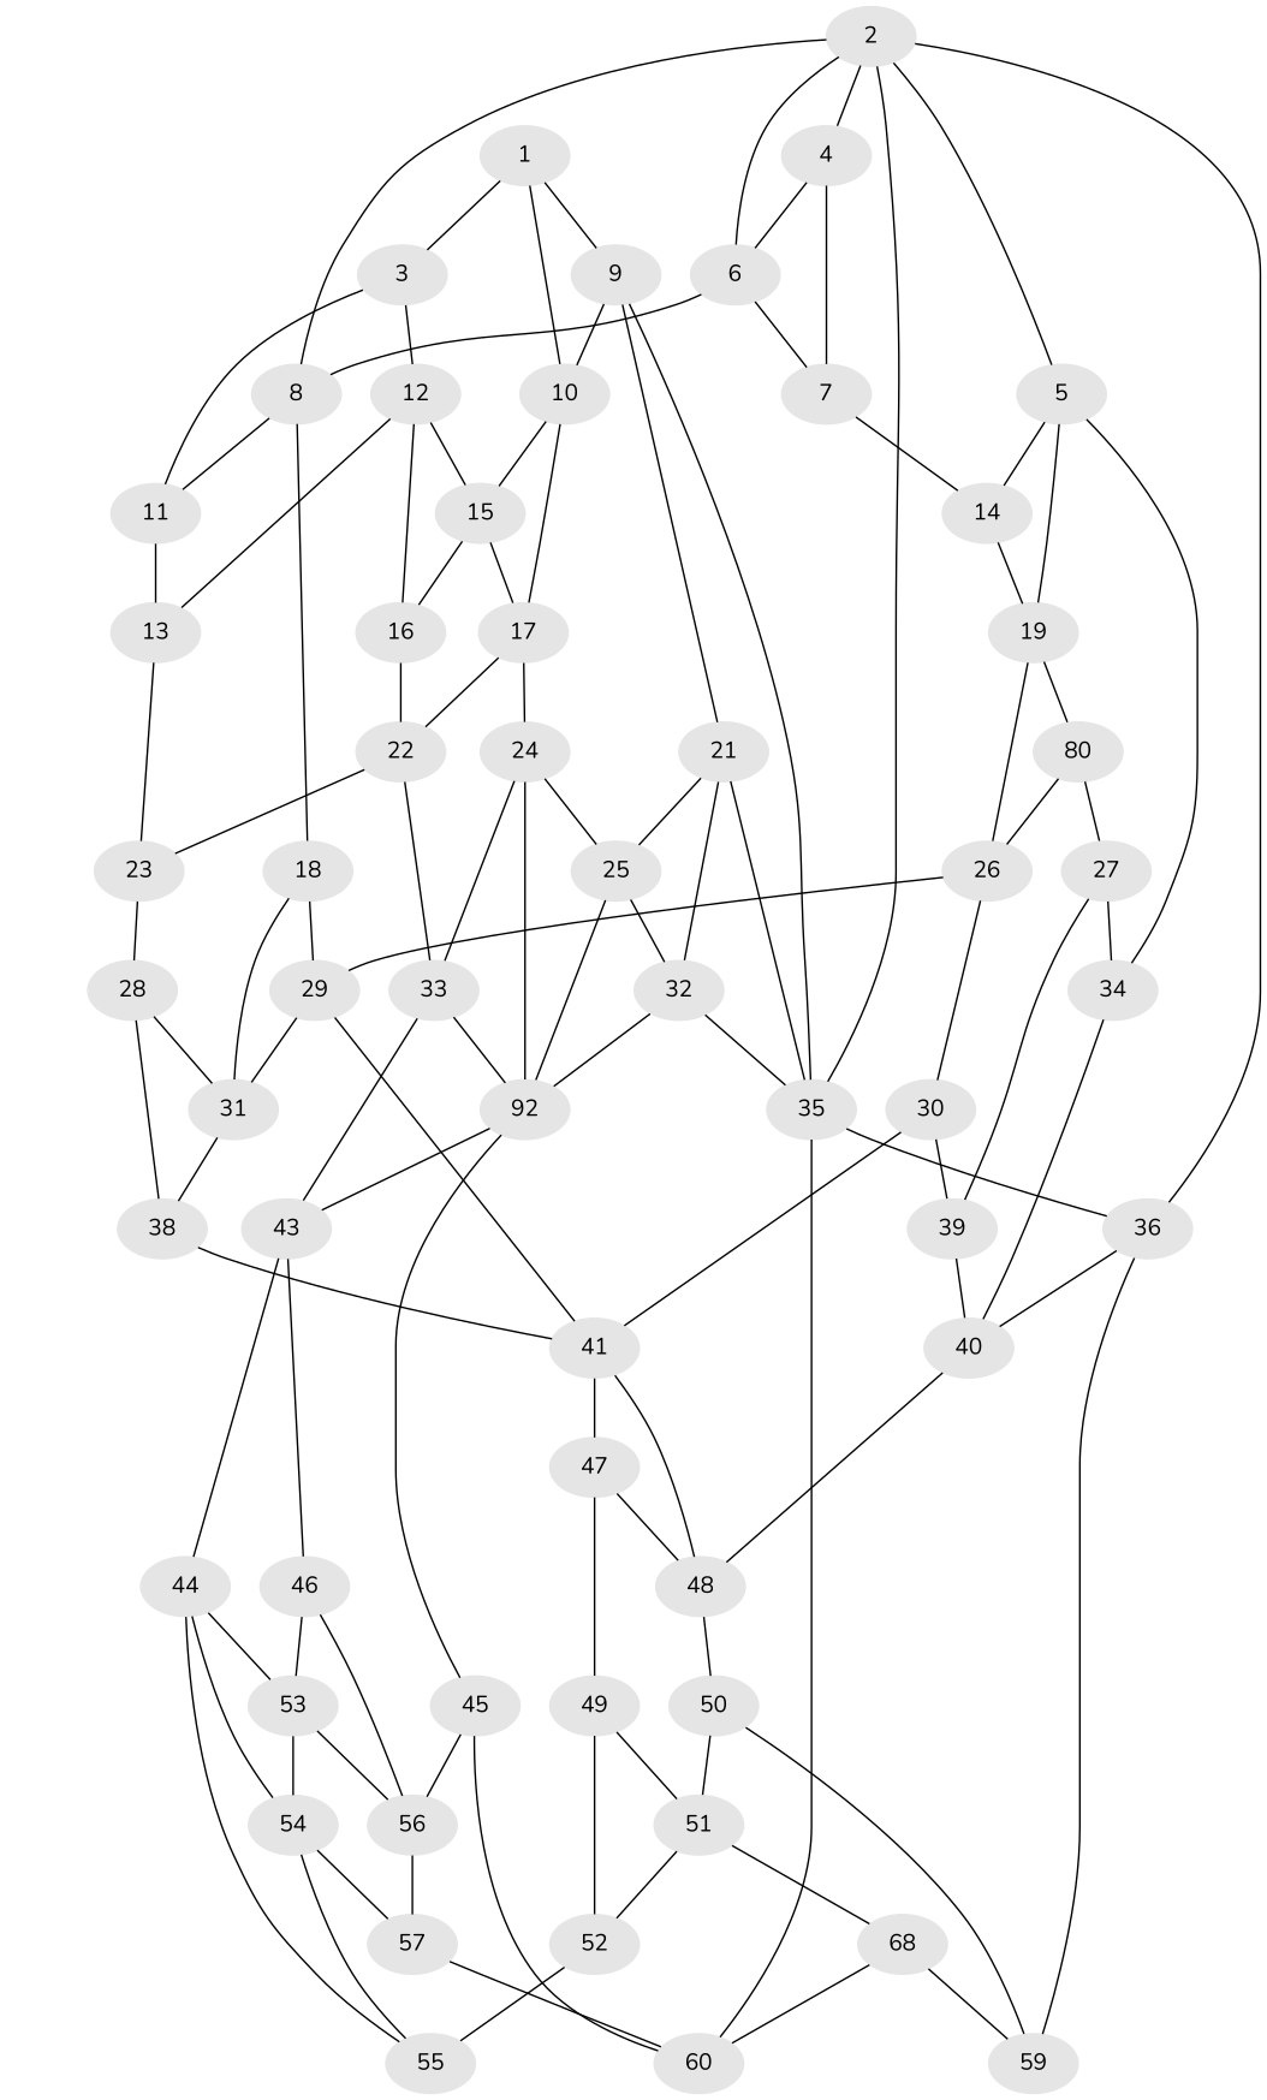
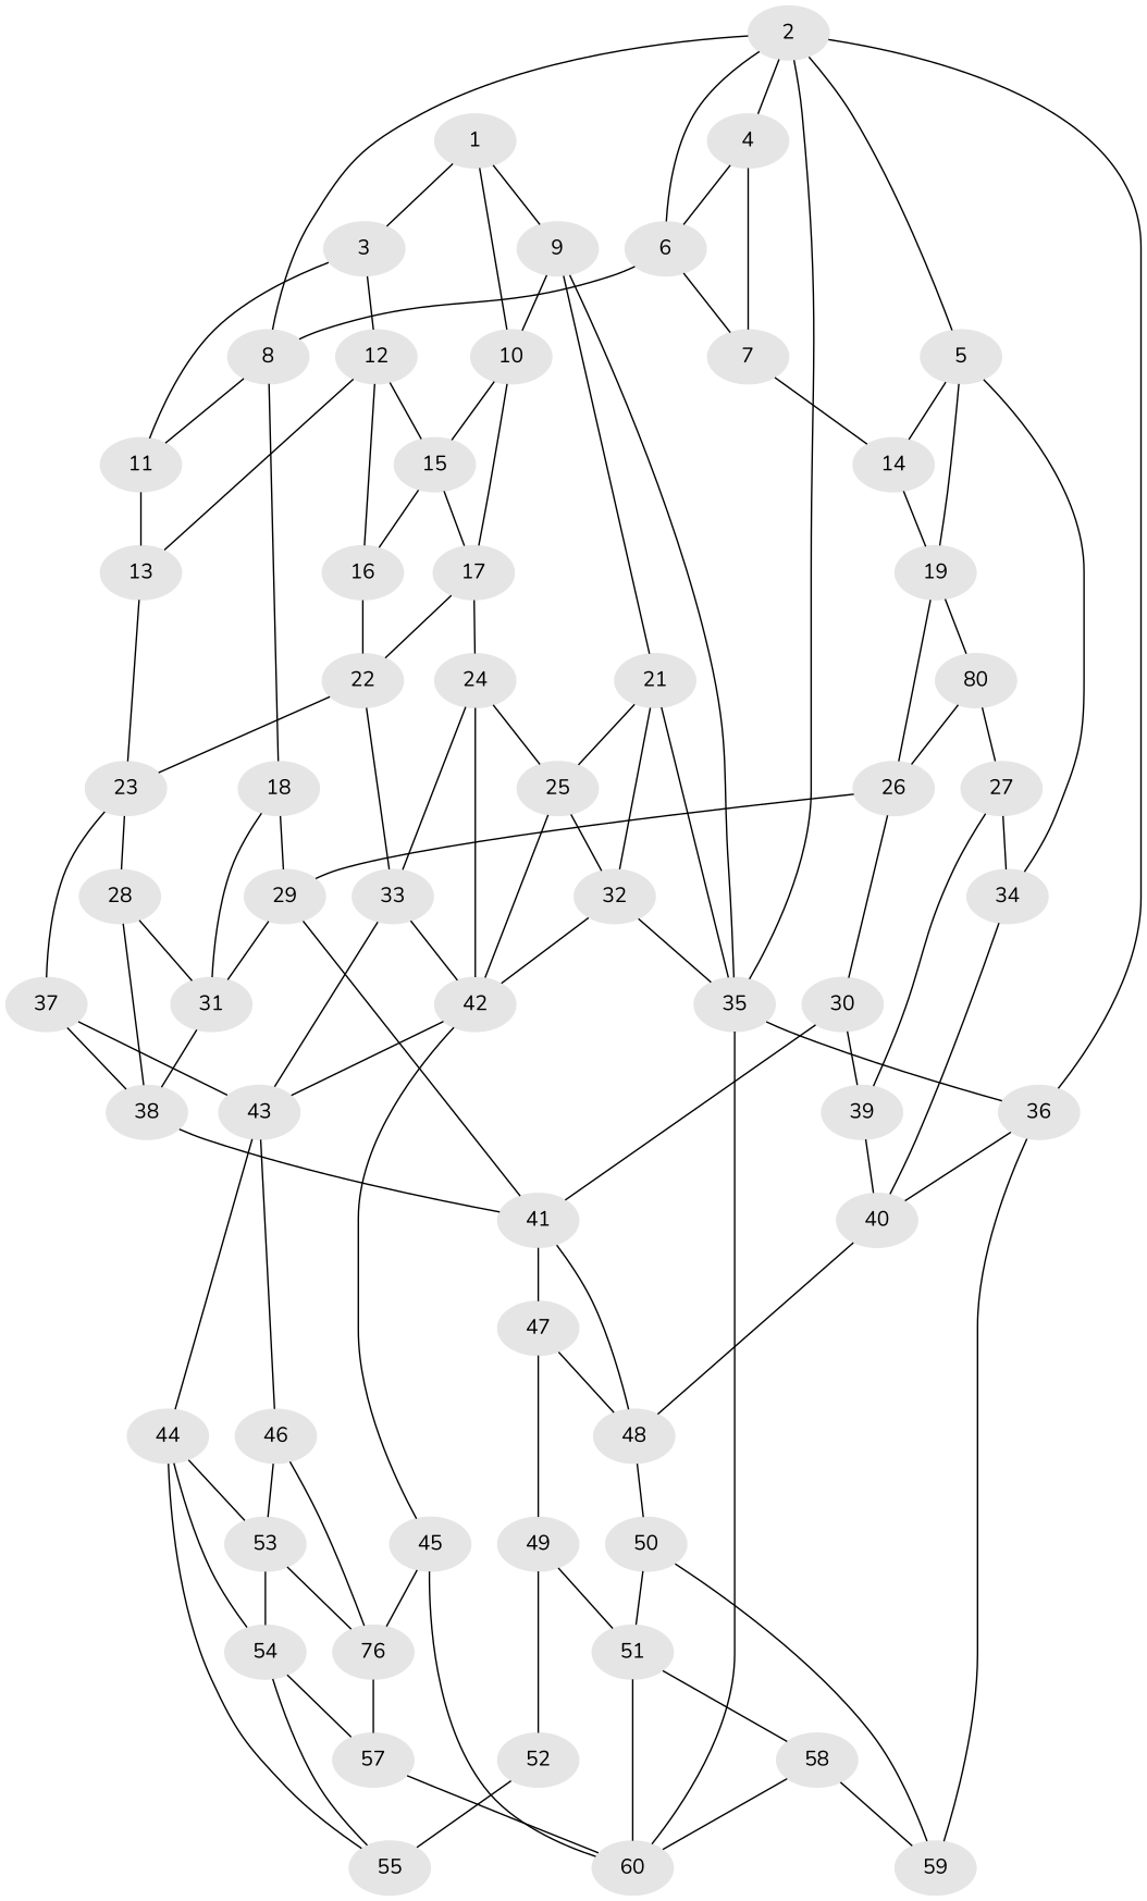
  graph {
    fontname=Nunito
    node [color=gray90 fontname=Nunito style=filled]
    edge [fontname=Nunito weight=1.0]
    1
    3
    9
    10
    11
    12
    35
    21
    15
    17
    2
    4
    5
    6
    8
    36
    7
    14
    19
    34
    18
    60
    40
    59
    13
    16
    n27 [label=80]
    26
    29
    31
    25
    32
    22
    24
    23
    28
+   37
    33
-   42 [label=92]
+   42
    41
    38
    27
    30
    39
    43
    45
    48
    47
    44
    46
    50
    53
    54
    55
    49
-   56
+   56 [label=76]
    57
    51
    52
-   58 [label=68]
+   58
    1 -- 3
    1 -- 9
    1 -- 10
    3 -- 11 [weight=2.0]
    3 -- 12
    9 -- 10
    9 -- 35
    9 -- 21
    10 -- 15
    10 -- 17
    11 -- 13
    12 -- 15
    12 -- 13
    12 -- 16
    35 -- 36
    35 -- 60
    21 -- 35
    21 -- 25
    21 -- 32
    15 -- 17
    15 -- 16
    17 -- 22
    17 -- 24
    2 -- 35
    2 -- 4
    2 -- 5
    2 -- 6
    2 -- 8
    2 -- 36
    4 -- 6
    4 -- 7
    5 -- 14
    5 -- 19
    5 -- 34
    6 -- 8
    6 -- 7
    8 -- 11
    8 -- 18
    36 -- 40
    36 -- 59 [weight=2.0]
    7 -- 14 [weight=2.0]
    14 -- 19
    19 -- n27
    19 -- 26
    34 -- 40
    18 -- 29
    18 -- 31
    40 -- 48
    13 -- 23
    16 -- 22
    n27 -- 26
    n27 -- 27
    26 -- 29
    26 -- 30
    29 -- 31
    29 -- 41
    31 -- 38
    25 -- 32
    25 -- 42
    32 -- 35
    32 -- 42
    22 -- 23
    22 -- 33
    24 -- 25
    24 -- 33
    24 -- 42
    23 -- 28
+   23 -- 37
    28 -- 31
    28 -- 38
+   37 -- 38
+   37 -- 43 [weight=2.0]
    33 -- 42
    33 -- 43
    42 -- 43
    42 -- 45
    41 -- 48
    41 -- 47
    38 -- 41
    27 -- 34 [weight=2.0]
    27 -- 39
    30 -- 41
    30 -- 39 [weight=2.0]
    39 -- 40
    43 -- 44
    43 -- 46
    45 -- 60
    45 -- 56
    48 -- 50
    47 -- 48
    47 -- 49 [weight=2.0]
    44 -- 53
    44 -- 54
    44 -- 55
    46 -- 53
    46 -- 56
    50 -- 59
    50 -- 51
    53 -- 54
    53 -- 56
    54 -- 55
    54 -- 57
    49 -- 51
    49 -- 52
    56 -- 57
    57 -- 60
-   51 -- 52
+   51 -- 60
    51 -- 58
    52 -- 55 [weight=2.0]
    58 -- 60
    58 -- 59
  }
